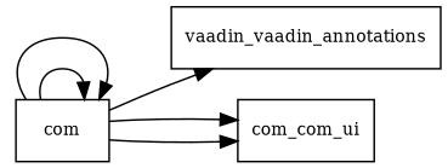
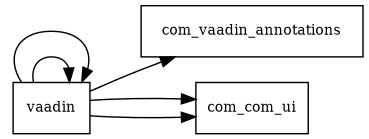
  digraph {
    rankdir=LR
    node [fontsize=10.0 shape=box]
-   com
-   com_vaadin_annotations [label=vaadin_vaadin_annotations]
+   com [label=vaadin]
+   com_vaadin_annotations
    n3 [label=com_com_ui]
    com -> com
    com -> com
    com -> com_vaadin_annotations
    com -> n3
    com -> n3
  }
